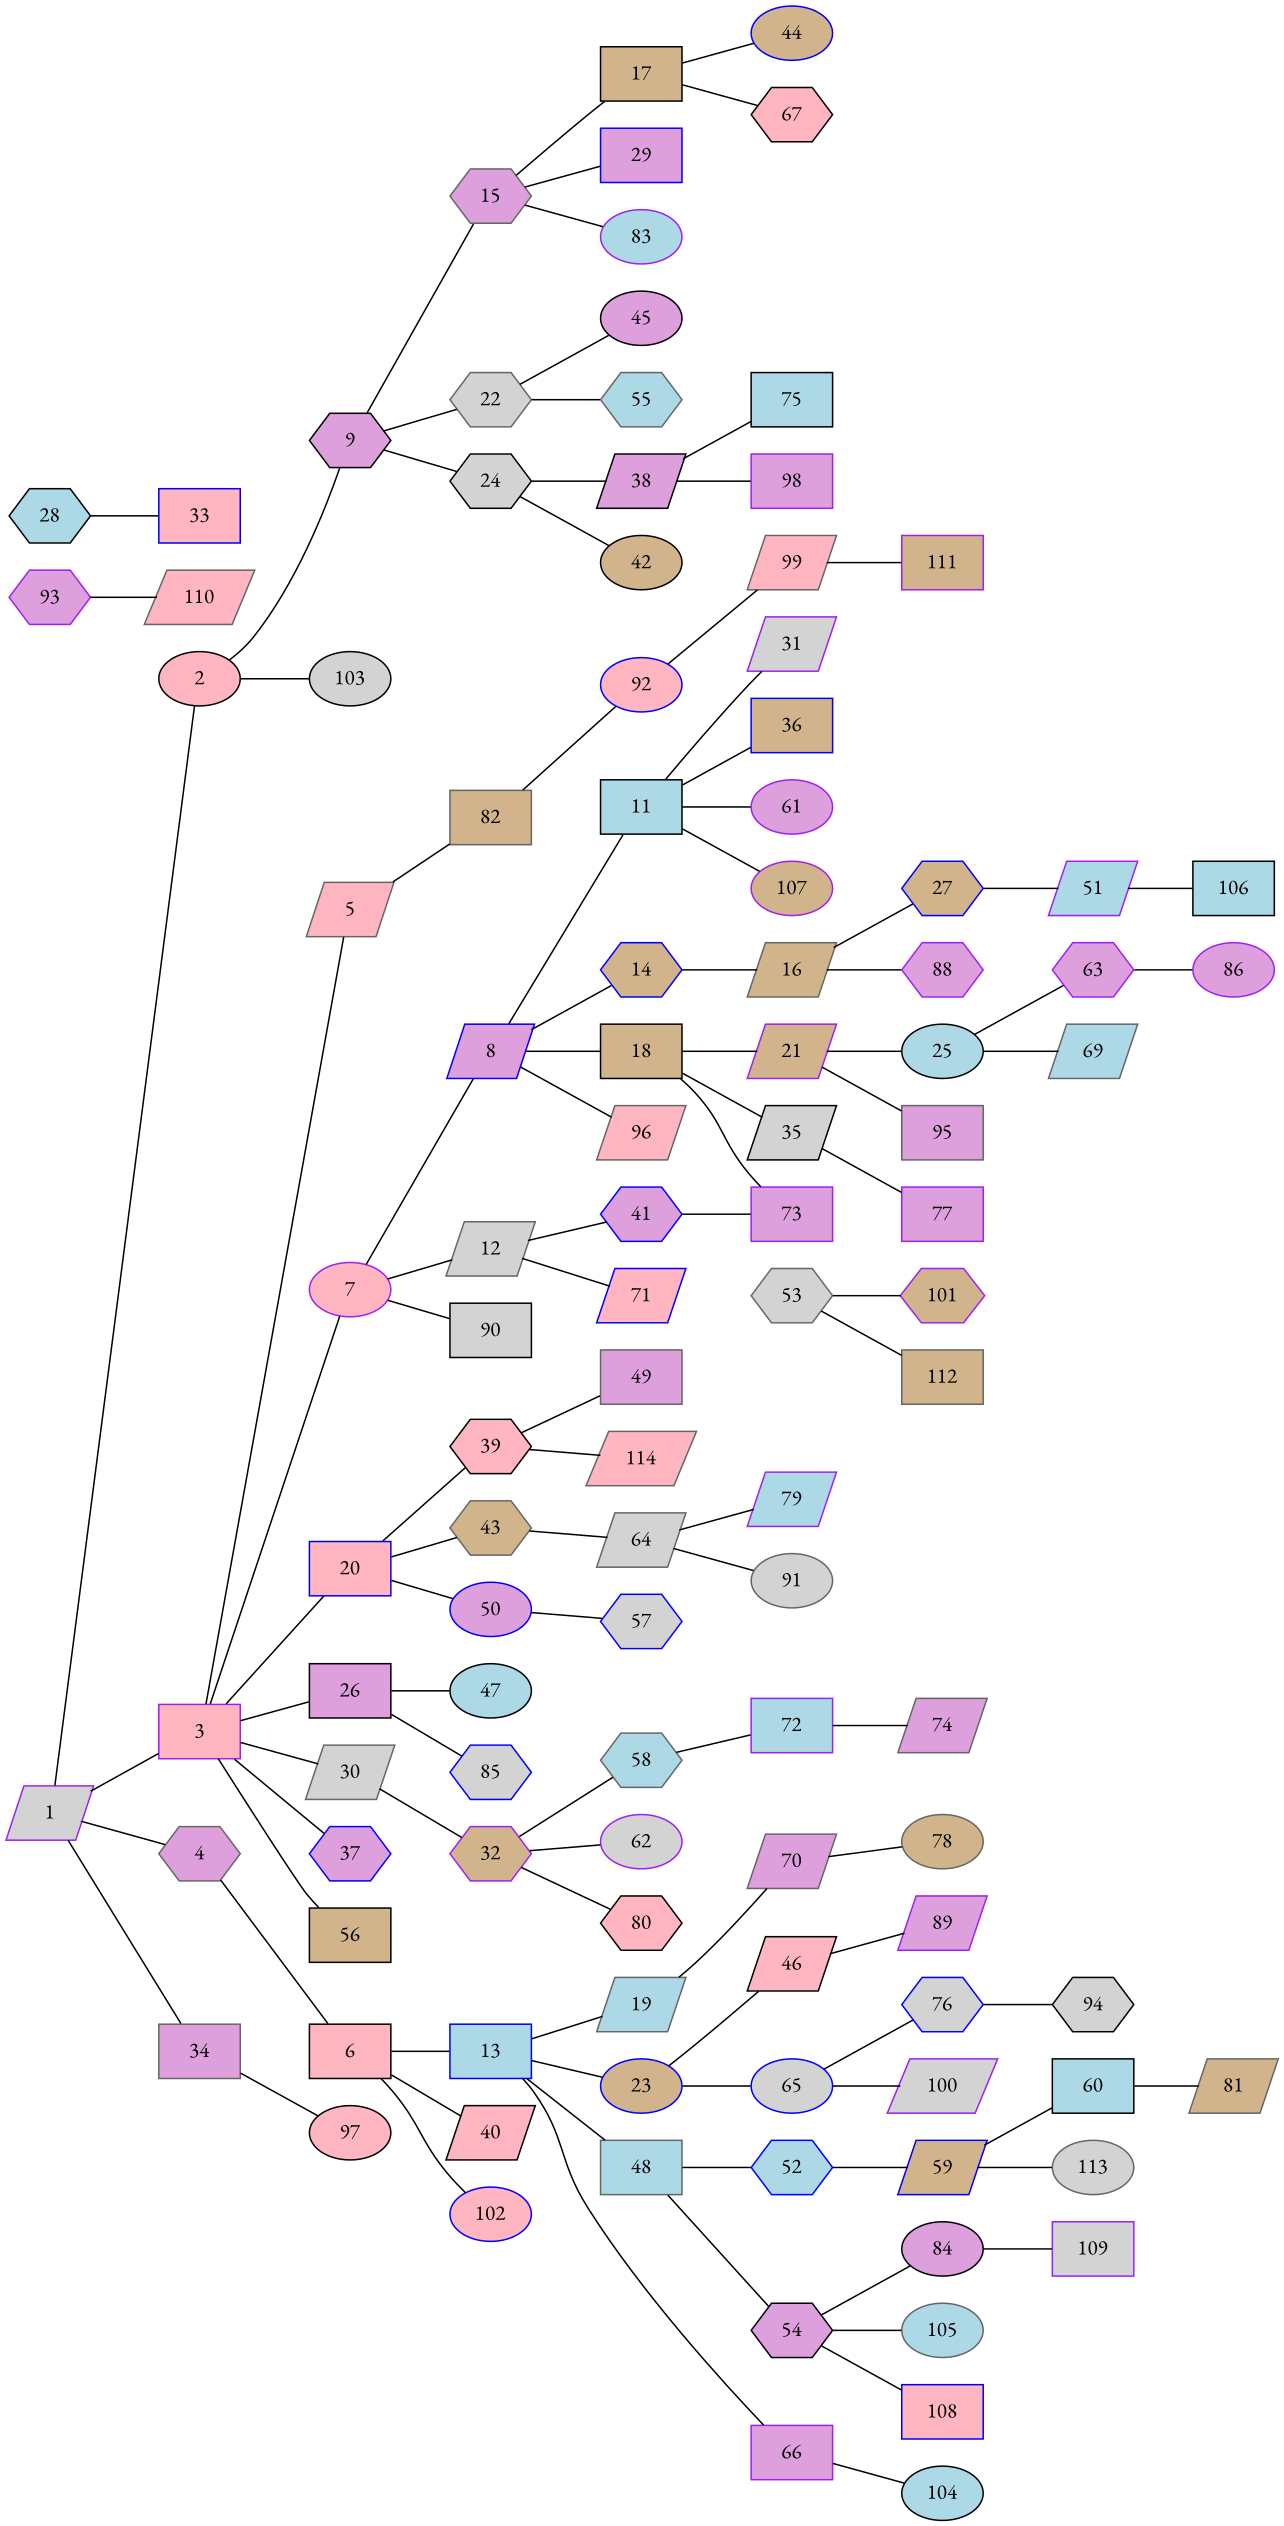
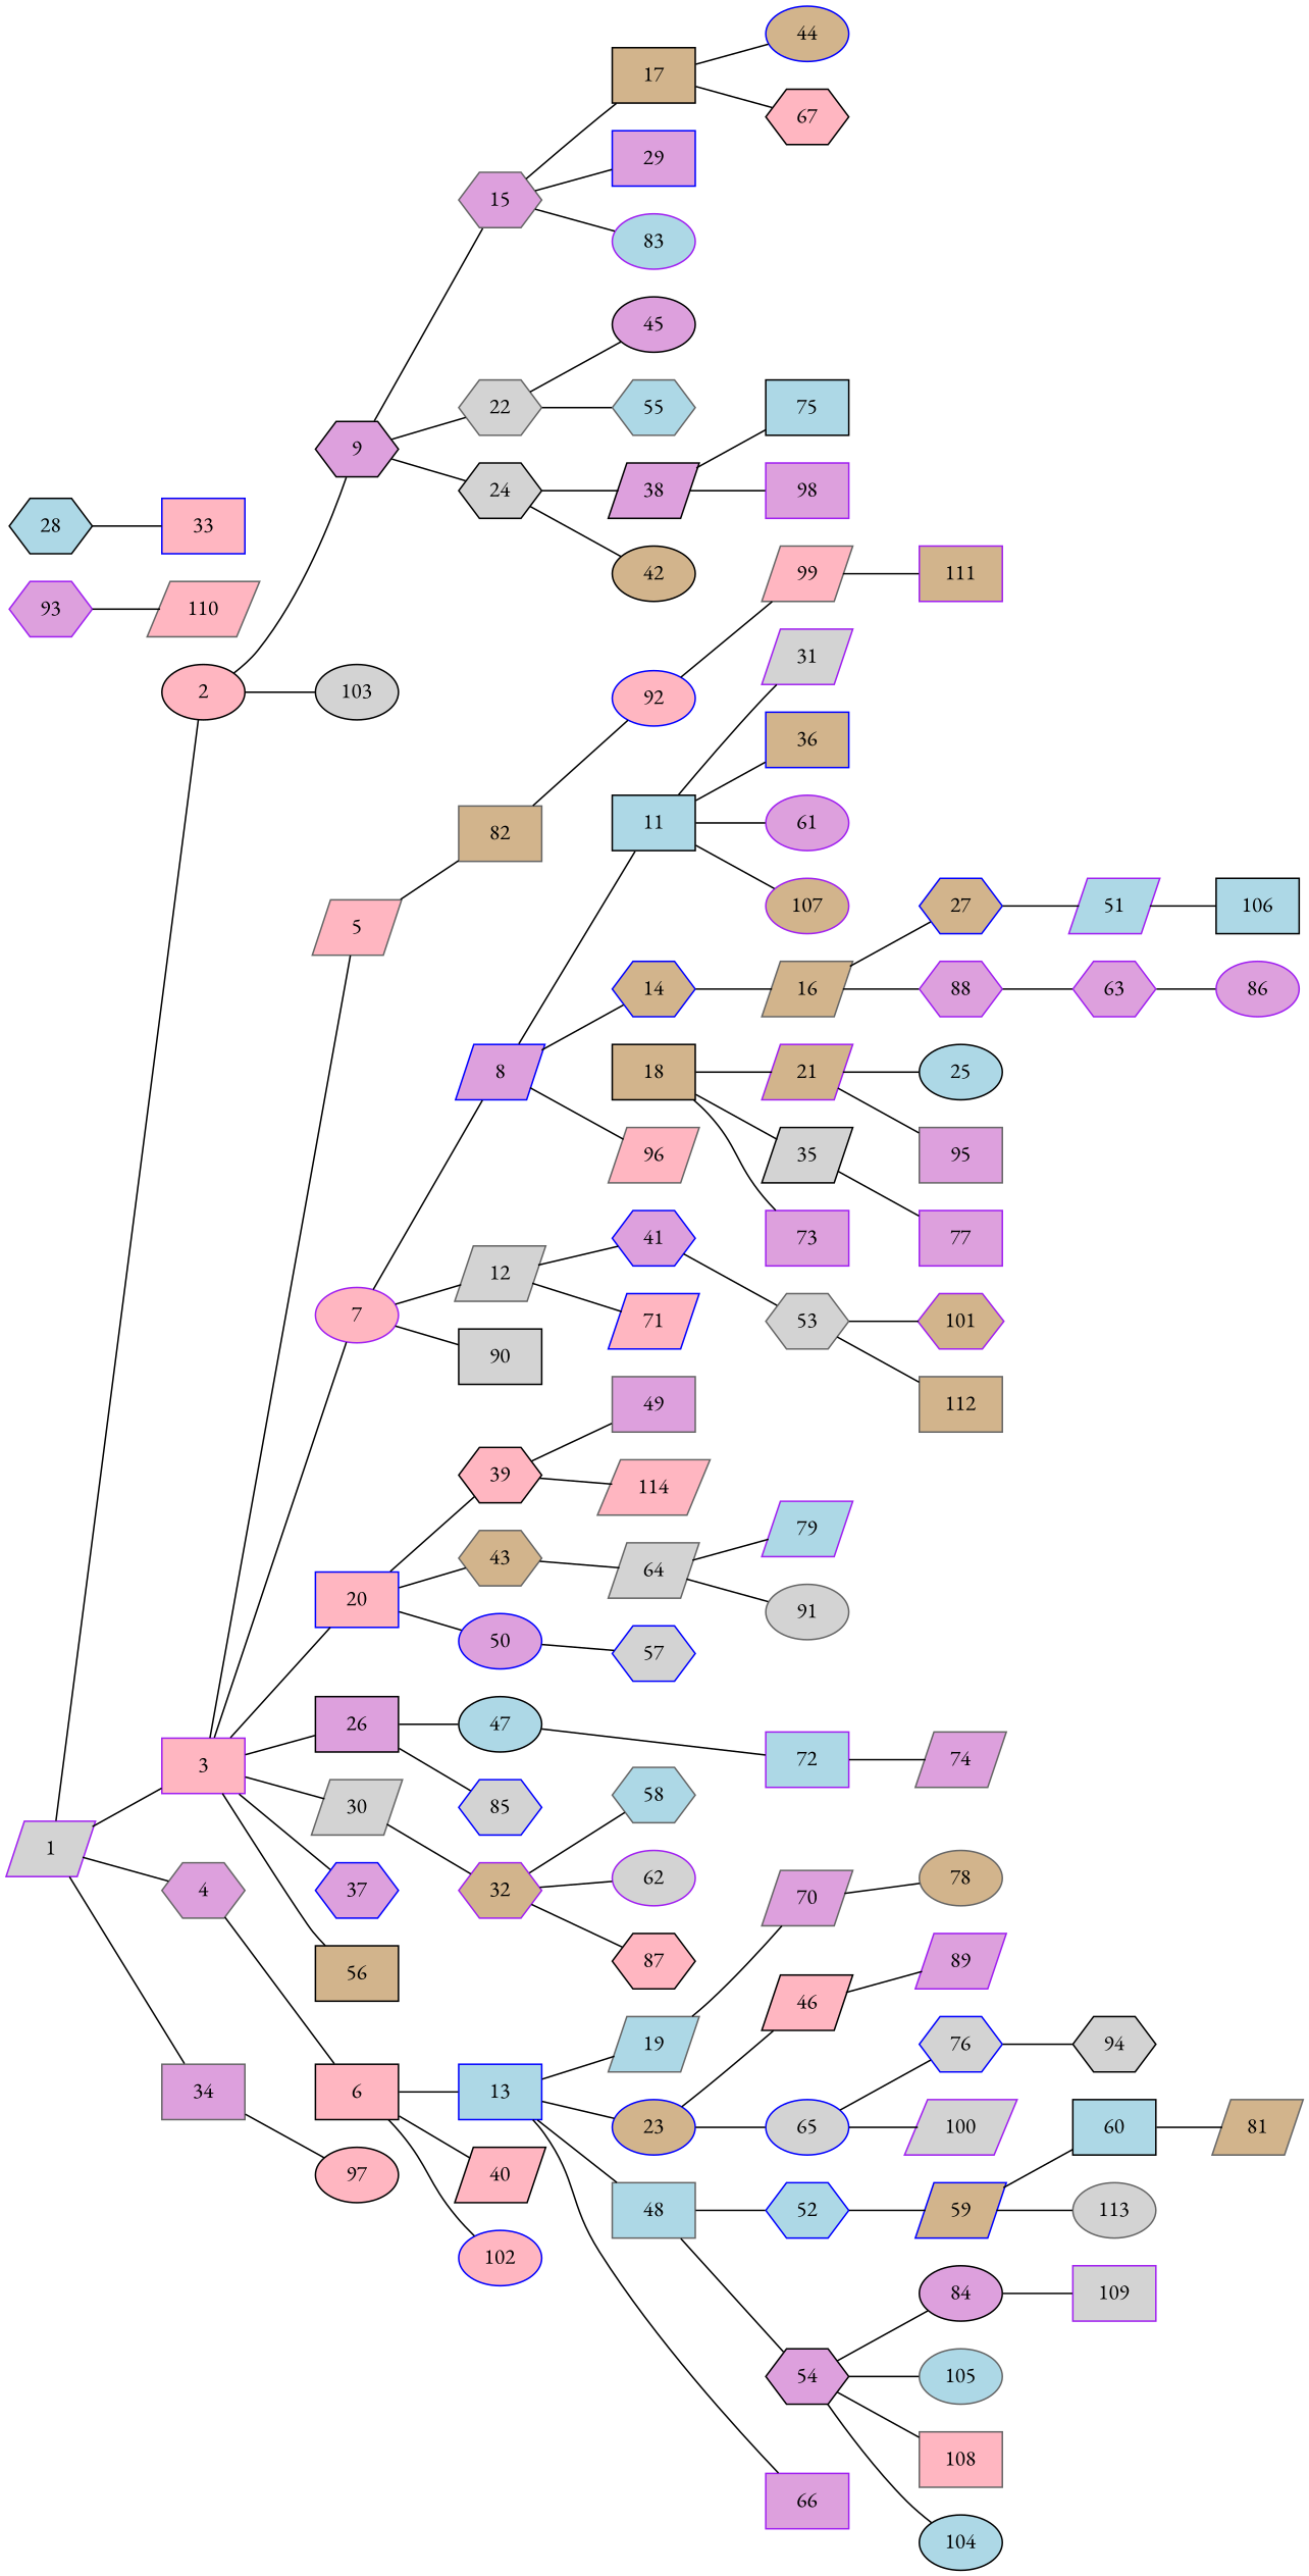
  graph {
    fontname="EB Garamond"
    rankdir=LR
    node [color=gray40 fillcolor=plum fontname="EB Garamond" shape=box style=filled]
    edge [fontname="EB Garamond"]
    1 [color=purple fillcolor=lightgrey shape=parallelogram]
    2 [color=black fillcolor=lightpink shape=ellipse]
    3 [color=purple fillcolor=lightpink]
    4 [shape=hexagon]
    34
    9 [color=black shape=hexagon]
    103 [color=black fillcolor=lightgrey shape=ellipse]
    5 [fillcolor=lightpink shape=parallelogram]
    7 [color=purple fillcolor=lightpink shape=ellipse]
    20 [color=blue fillcolor=lightpink]
    26 [color=black]
    30 [fillcolor=lightgrey shape=parallelogram]
    37 [color=blue shape=hexagon]
    56 [color=black fillcolor=tan]
    6 [color=black fillcolor=lightpink]
    97 [color=black fillcolor=lightpink shape=ellipse]
    15 [shape=hexagon]
    22 [fillcolor=lightgrey shape=hexagon]
    24 [color=black fillcolor=lightgrey shape=hexagon]
    82 [fillcolor=tan]
    8 [color=blue shape=parallelogram]
    12 [fillcolor=lightgrey shape=parallelogram]
    90 [color=black fillcolor=lightgrey]
    39 [color=black fillcolor=lightpink shape=hexagon]
    43 [fillcolor=tan shape=hexagon]
    50 [color=blue shape=ellipse]
    47 [color=black fillcolor=lightblue shape=ellipse]
    85 [color=blue fillcolor=lightgrey shape=hexagon]
    32 [color=purple fillcolor=tan shape=hexagon]
    13 [color=blue fillcolor=lightblue]
    40 [color=black fillcolor=lightpink shape=parallelogram]
    102 [color=blue fillcolor=lightpink shape=ellipse]
    92 [color=blue fillcolor=lightpink shape=ellipse]
    19 [fillcolor=lightblue shape=parallelogram]
    23 [color=blue fillcolor=tan shape=ellipse]
    48 [fillcolor=lightblue]
    66 [color=purple]
    11 [color=black fillcolor=lightblue]
    14 [color=blue fillcolor=tan shape=hexagon]
    18 [color=black fillcolor=tan]
    96 [fillcolor=lightpink shape=parallelogram]
    41 [color=blue shape=hexagon]
    71 [color=blue fillcolor=lightpink shape=parallelogram]
    31 [color=purple fillcolor=lightgrey shape=parallelogram]
    36 [color=blue fillcolor=tan]
    61 [color=purple shape=ellipse]
    107 [color=purple fillcolor=tan shape=ellipse]
    16 [fillcolor=tan shape=parallelogram]
    21 [color=purple fillcolor=tan shape=parallelogram]
    35 [color=black fillcolor=lightgrey shape=parallelogram]
    73 [color=purple]
    17 [color=black fillcolor=tan]
    29 [color=blue]
    83 [color=purple fillcolor=lightblue shape=ellipse]
    45 [color=black shape=ellipse]
    55 [fillcolor=lightblue shape=hexagon]
    38 [color=black shape=parallelogram]
    42 [color=black fillcolor=tan shape=ellipse]
    93 [color=purple shape=hexagon]
    110 [fillcolor=lightpink shape=parallelogram]
    28 [color=black fillcolor=lightblue shape=hexagon]
    33 [color=blue fillcolor=lightpink]
    53 [fillcolor=lightgrey shape=hexagon]
    70 [shape=parallelogram]
    46 [color=black fillcolor=lightpink shape=parallelogram]
    65 [color=blue fillcolor=lightgrey shape=ellipse]
    52 [color=blue fillcolor=lightblue shape=hexagon]
    54 [color=black shape=hexagon]
    27 [color=blue fillcolor=tan shape=hexagon]
    88 [color=purple shape=hexagon]
    44 [color=blue fillcolor=tan shape=ellipse]
    67 [color=black fillcolor=lightpink shape=hexagon]
    51 [color=purple fillcolor=lightblue shape=parallelogram]
    25 [color=black fillcolor=lightblue shape=ellipse]
    95
    77 [color=purple]
    78 [fillcolor=tan shape=ellipse]
    49
    114 [fillcolor=lightpink shape=parallelogram]
    64 [fillcolor=lightgrey shape=parallelogram]
    57 [color=blue fillcolor=lightgrey shape=hexagon]
    63 [color=purple shape=hexagon]
-   69 [fillcolor=lightblue shape=parallelogram]
    89 [color=purple shape=parallelogram]
    76 [color=blue fillcolor=lightgrey shape=hexagon]
    100 [color=purple fillcolor=lightgrey shape=parallelogram]
    75 [color=black fillcolor=lightblue]
    98 [color=purple]
    86 [color=purple shape=ellipse]
    106 [color=black fillcolor=lightblue]
    58 [fillcolor=lightblue shape=hexagon]
    62 [color=purple fillcolor=lightgrey shape=ellipse]
-   80 [color=black fillcolor=lightpink shape=hexagon]
+   80 [color=black fillcolor=lightpink shape=hexagon label=87]
    72 [color=purple fillcolor=lightblue]
    101 [color=purple fillcolor=tan shape=hexagon]
    112 [fillcolor=tan]
    79 [color=purple fillcolor=lightblue shape=parallelogram]
    91 [fillcolor=lightgrey shape=ellipse]
    59 [color=blue fillcolor=tan shape=parallelogram]
    84 [color=black shape=ellipse]
    104 [color=black fillcolor=lightblue shape=ellipse]
    105 [fillcolor=lightblue shape=ellipse]
-   108 [color=blue fillcolor=lightpink]
+   108 [fillcolor=lightpink]
    60 [color=black fillcolor=lightblue]
    113 [fillcolor=lightgrey shape=ellipse]
    109 [color=purple fillcolor=lightgrey]
    74 [shape=parallelogram]
    81 [fillcolor=tan shape=parallelogram]
    94 [color=black fillcolor=lightgrey shape=hexagon]
    99 [fillcolor=lightpink shape=parallelogram]
    111 [color=purple fillcolor=tan]
    1 -- 2
    1 -- 3
    1 -- 4
    1 -- 34
    2 -- 9
    2 -- 103
    3 -- 5
    3 -- 7
    3 -- 20
    3 -- 26
    3 -- 30
    3 -- 37
    3 -- 56
    4 -- 6
    34 -- 97
    9 -- 15
    9 -- 22
    9 -- 24
    5 -- 82
    7 -- 8
    7 -- 12
    7 -- 90
    20 -- 39
    20 -- 43
    20 -- 50
    26 -- 47
    26 -- 85
    30 -- 32
    6 -- 13
    6 -- 40
    6 -- 102
    15 -- 17
    15 -- 29
    15 -- 83
    22 -- 45
    22 -- 55
    24 -- 38
    24 -- 42
    82 -- 92
    8 -- 11
    8 -- 14
-   8 -- 18
    8 -- 96
    12 -- 41
    12 -- 71
    39 -- 49
    39 -- 114
    43 -- 64
    50 -- 57
    32 -- 58
    32 -- 62
    32 -- 80
    13 -- 19
    13 -- 23
    13 -- 48
    13 -- 66
    92 -- 99
    19 -- 70
    23 -- 46
    23 -- 65
    48 -- 52
    48 -- 54
    11 -- 31
    11 -- 36
    11 -- 61
    11 -- 107
    14 -- 16
    18 -- 21
    18 -- 35
    18 -- 73
-   41 -- 73
+   41 -- 53
    16 -- 27
    16 -- 88
    21 -- 25
    21 -- 95
    35 -- 77
    17 -- 44
    17 -- 67
    38 -- 75
    38 -- 98
    93 -- 110
    28 -- 33
    53 -- 101
    53 -- 112
    70 -- 78
    46 -- 89
    65 -- 76
    65 -- 100
    52 -- 59
    54 -- 84
-   66 -- 104
+   54 -- 104
    54 -- 105
    54 -- 108
    27 -- 51
    51 -- 106
-   25 -- 63
-   25 -- 69
+   88 -- 63
    64 -- 79
    64 -- 91
    63 -- 86
    76 -- 94
-   58 -- 72
+   47 -- 72
    72 -- 74
    59 -- 60
    59 -- 113
    84 -- 109
    60 -- 81
    99 -- 111
  }
